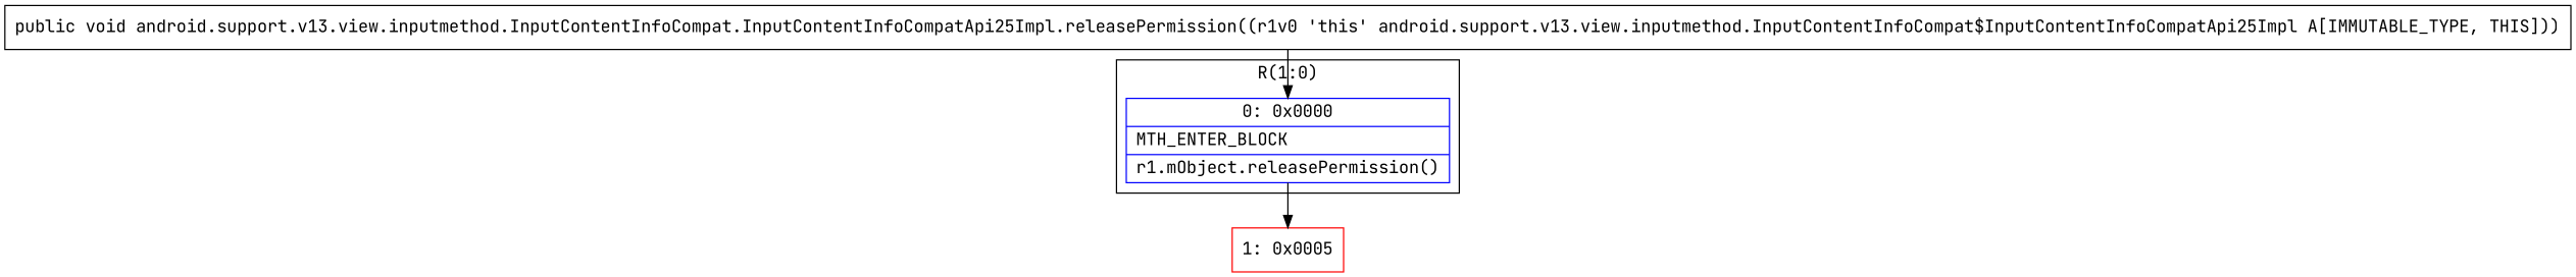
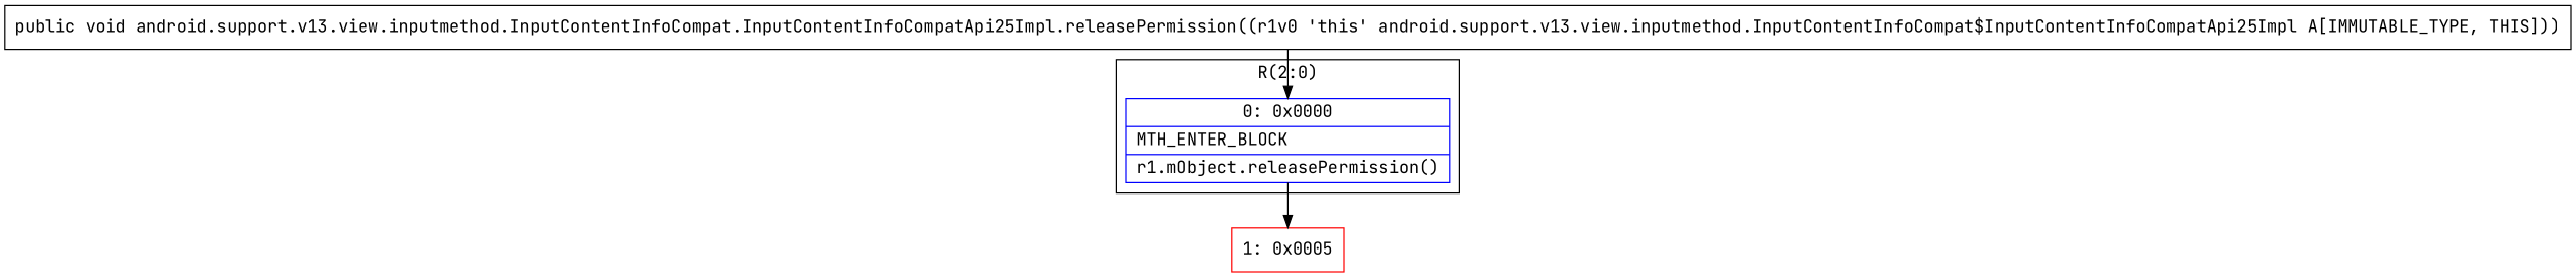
  digraph {
    fontname="JetBrains Mono"
    node [shape=record fontname="JetBrains Mono"]
    edge [fontname="JetBrains Mono"]
    n1 [color=blue label="{0\:\ 0x0000|MTH_ENTER_BLOCK\l|r1.mObject.releasePermission()\l}"]
    n2 [color=red label="{1\:\ 0x0005}"]
    n3 [label="{public void android.support.v13.view.inputmethod.InputContentInfoCompat.InputContentInfoCompatApi25Impl.releasePermission((r1v0 'this' android.support.v13.view.inputmethod.InputContentInfoCompat$InputContentInfoCompatApi25Impl A[IMMUTABLE_TYPE, THIS])) }"]
    subgraph cluster_1 {
-     label="R(1:0)"
+     label="R(2:0)"
      n1
    }
    n1 -> n2
    n3 -> n1
  }
